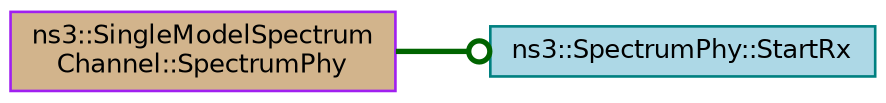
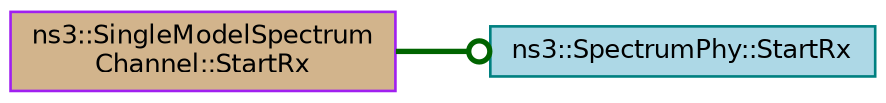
  digraph {
    rankdir=LR
    fontname="DejaVu Sans"
    node [fontname="DejaVu Sans" fontsize=10 shape=record style=filled]
-   n1 [color=purple fillcolor=tan fontcolor=black height=0.2 label="ns3::SingleModelSpectrum\lChannel::SpectrumPhy" width=0.4]
+   n1 [color=purple fillcolor=tan fontcolor=black height=0.2 label="ns3::SingleModelSpectrum\lChannel::StartRx" width=0.4]
    n2 [color=teal fillcolor=lightblue height=0.2 label="ns3::SpectrumPhy::StartRx" width=0.4]
    n1 -> n2 [color=darkgreen fontname="DejaVu Sans" fontsize=10 labelfontname=Helvetica labelfontsize=10 style=bold arrowhead=odot]
  }
